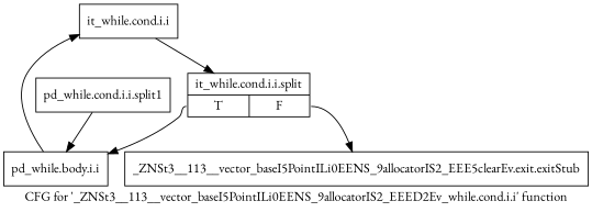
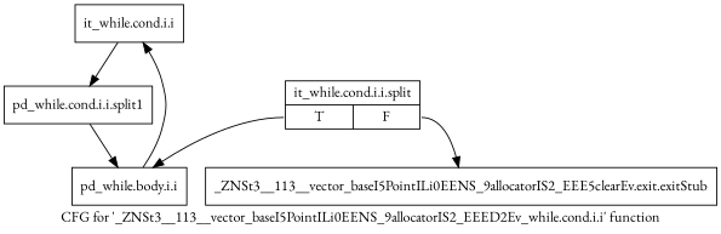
  digraph {
    fontname="EB Garamond"
    label="CFG for '_ZNSt3__113__vector_baseI5PointILi0EENS_9allocatorIS2_EEED2Ev_while.cond.i.i' function"
    node [fontname="EB Garamond" shape=record]
    edge [fontname="EB Garamond"]
    n1 [label="{it_while.cond.i.i}"]
    n2 [label="{pd_while.cond.i.i.split1}"]
    n3 [label="{pd_while.body.i.i}"]
    n4 [label="{_ZNSt3__113__vector_baseI5PointILi0EENS_9allocatorIS2_EEE5clearEv.exit.exitStub}"]
    n5 [label="{it_while.cond.i.i.split|{<s0>T|<s1>F}}"]
-   n1 -> n5
+   n1 -> n2
    n2 -> n3
    n3 -> n1
    n5 -> n3 [tailport=s0]
    n5 -> n4 [tailport=s1]
  }
